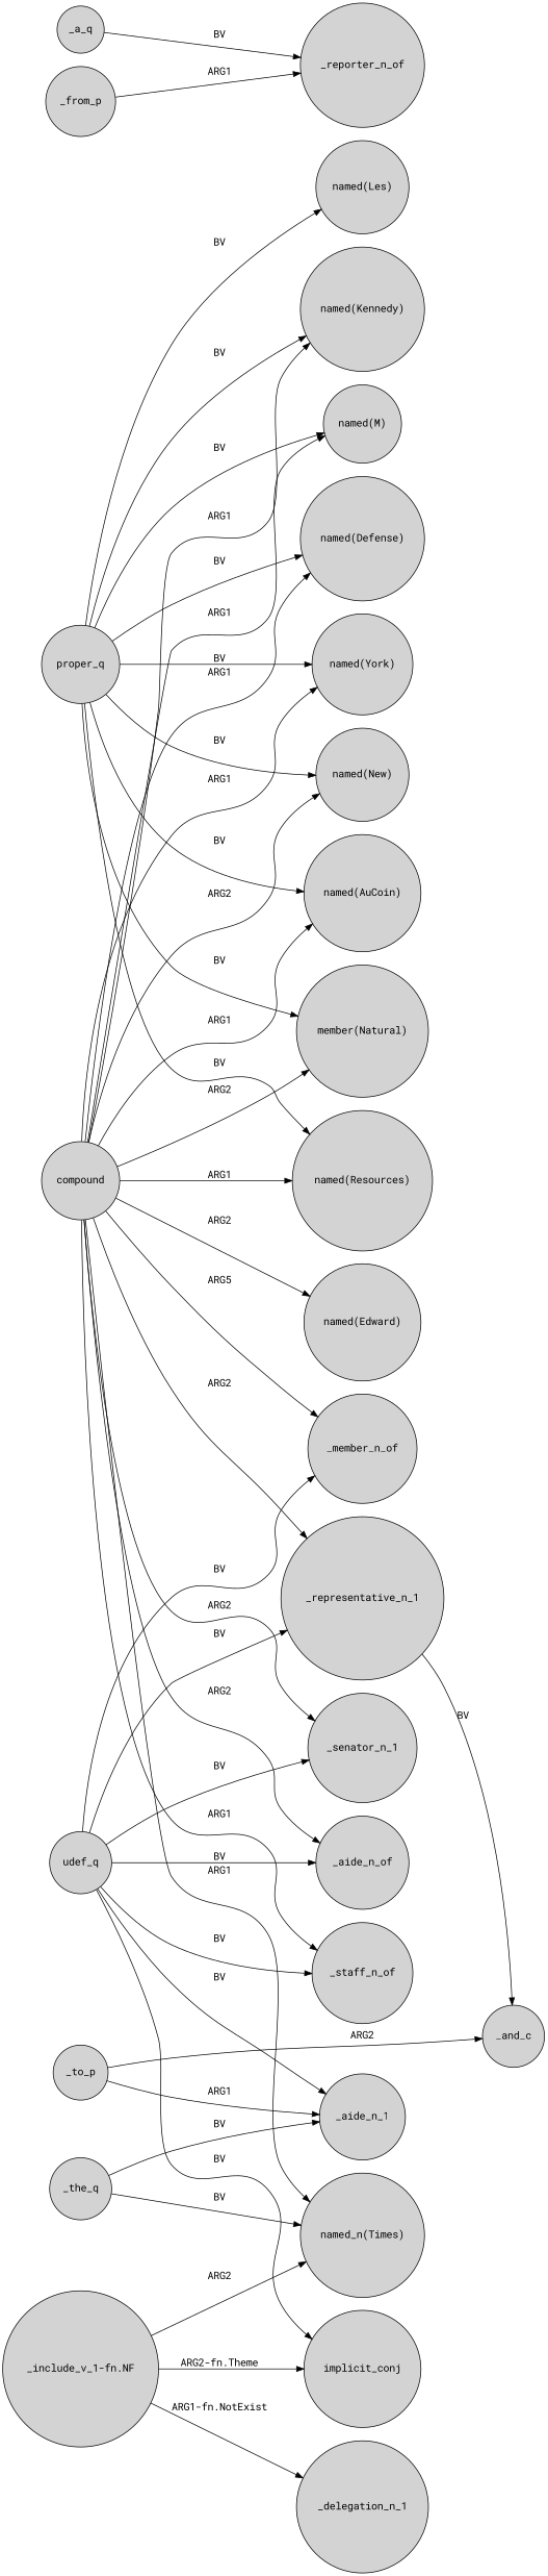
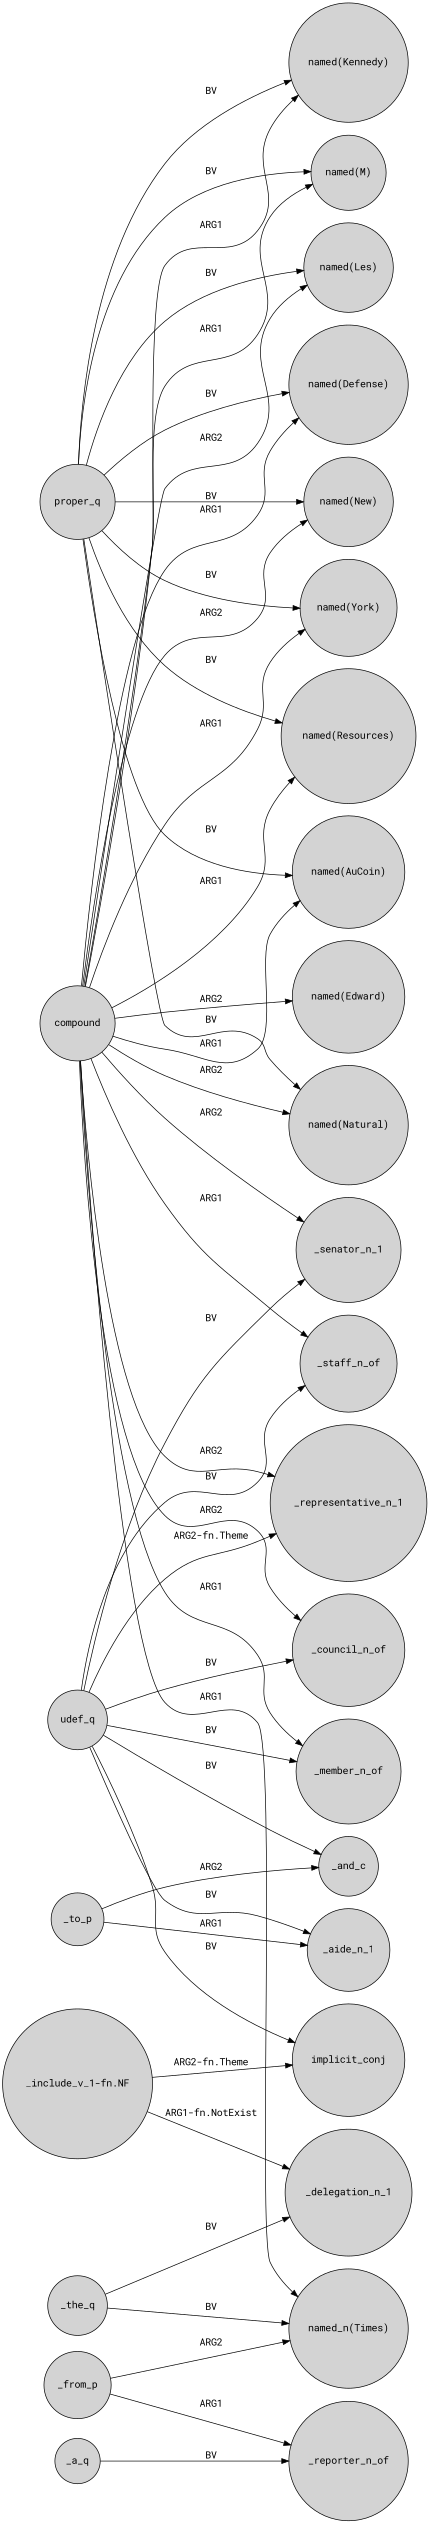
  digraph {
    fontname="Roboto Mono"
    rankdir=LR
    node [fontname="Roboto Mono" shape=circle style=filled]
    edge [fontname="Roboto Mono"]
    compound
    "named(Resources)"
    _senator_n_1
    "named(New)"
    "named(Defense)"
-   _council_n_of [label=_aide_n_of]
+   _council_n_of
    _staff_n_of
    "named(AuCoin)"
    "named(Kennedy)"
    "named(M)"
    "named(Les)"
    _representative_n_1
    "named(Edward)"
    "named(York)"
-   "named(Natural)" [label="member(Natural)"]
+   "named(Natural)"
    _member_n_of
    "named_n(Times)"
    udef_q
    _aide_n_1
    _and_c
    implicit_conj
    proper_q
    _to_p
    _a_q
    _reporter_n_of
    _the_q
    _delegation_n_1
    "_include_v_1-fn.NF"
    _from_p
    compound -> "named(Resources)" [label=ARG1]
    compound -> _senator_n_1 [label=ARG2]
    compound -> "named(New)" [label=ARG2]
    compound -> "named(Defense)" [label=ARG1]
    compound -> _council_n_of [label=ARG2]
    compound -> _staff_n_of [label=ARG1]
    compound -> "named(AuCoin)" [label=ARG1]
    compound -> "named(Kennedy)" [label=ARG1]
    compound -> "named(M)" [label=ARG1]
+   compound -> "named(Les)" [label=ARG2]
    compound -> _representative_n_1 [label=ARG2]
    compound -> "named(Edward)" [label=ARG2]
    compound -> "named(York)" [label=ARG1]
    compound -> "named(Natural)" [label=ARG2]
-   compound -> _member_n_of [label=ARG5]
+   compound -> _member_n_of [label=ARG1]
    compound -> "named_n(Times)" [label=ARG1]
    udef_q -> _senator_n_1 [label=BV]
    udef_q -> _council_n_of [label=BV]
    udef_q -> _staff_n_of [label=BV]
-   udef_q -> _representative_n_1 [label=BV]
+   udef_q -> _representative_n_1 [label="ARG2-fn.Theme"]
    udef_q -> _member_n_of [label=BV]
    udef_q -> _aide_n_1 [label=BV]
-   _representative_n_1 -> _and_c [label=BV]
+   udef_q -> _and_c [label=BV]
    udef_q -> implicit_conj [label=BV]
    proper_q -> "named(Resources)" [label=BV]
    proper_q -> "named(New)" [label=BV]
    proper_q -> "named(Defense)" [label=BV]
    proper_q -> "named(AuCoin)" [label=BV]
    proper_q -> "named(Kennedy)" [label=BV]
    proper_q -> "named(M)" [label=BV]
    proper_q -> "named(Les)" [label=BV]
    proper_q -> "named(York)" [label=BV]
    proper_q -> "named(Natural)" [label=BV]
    _to_p -> _aide_n_1 [label=ARG1]
    _to_p -> _and_c [label=ARG2]
    _a_q -> _reporter_n_of [label=BV]
    _the_q -> "named_n(Times)" [label=BV]
-   _the_q -> _aide_n_1 [label=BV]
+   _the_q -> _delegation_n_1 [label=BV]
    "_include_v_1-fn.NF" -> implicit_conj [label="ARG2-fn.Theme"]
    "_include_v_1-fn.NF" -> _delegation_n_1 [label="ARG1-fn.NotExist"]
-   "_include_v_1-fn.NF" -> "named_n(Times)" [label=ARG2]
+   _from_p -> "named_n(Times)" [label=ARG2]
    _from_p -> _reporter_n_of [label=ARG1]
  }
